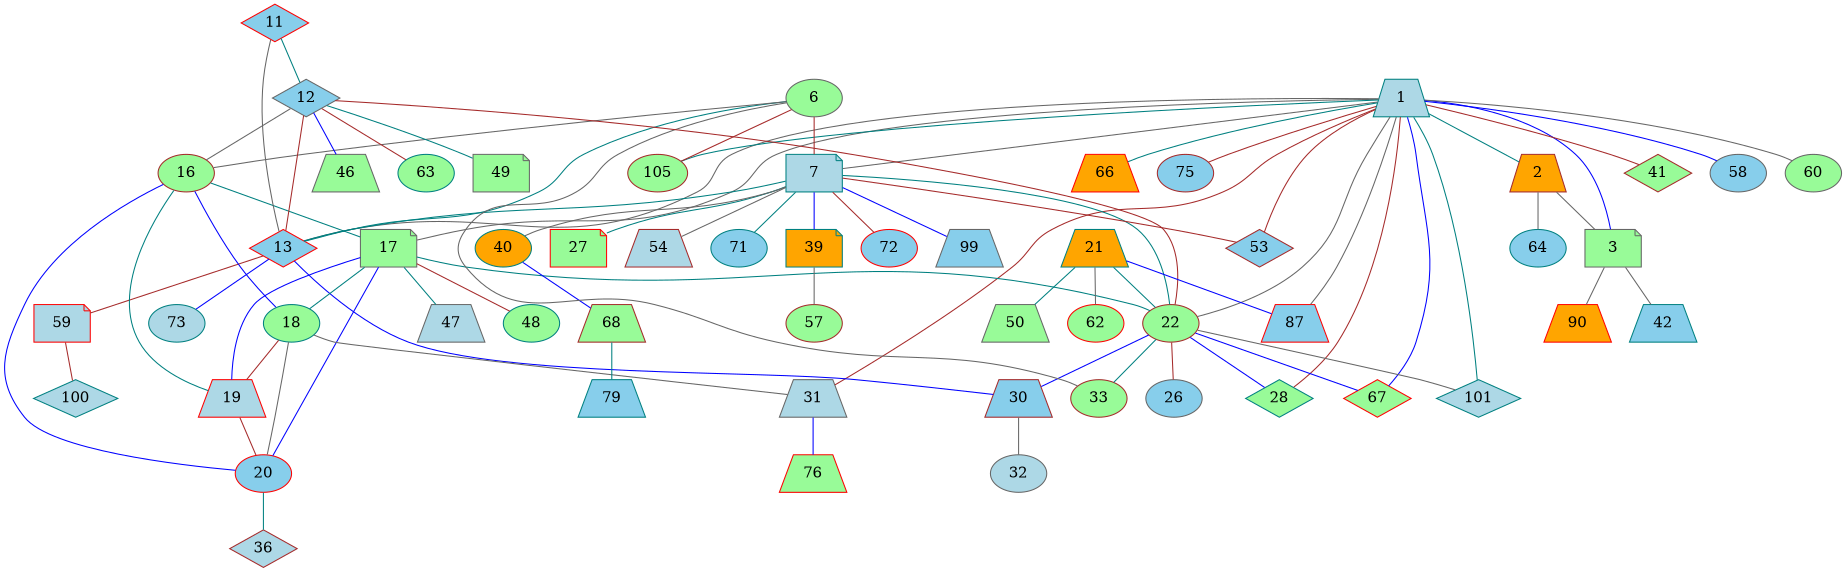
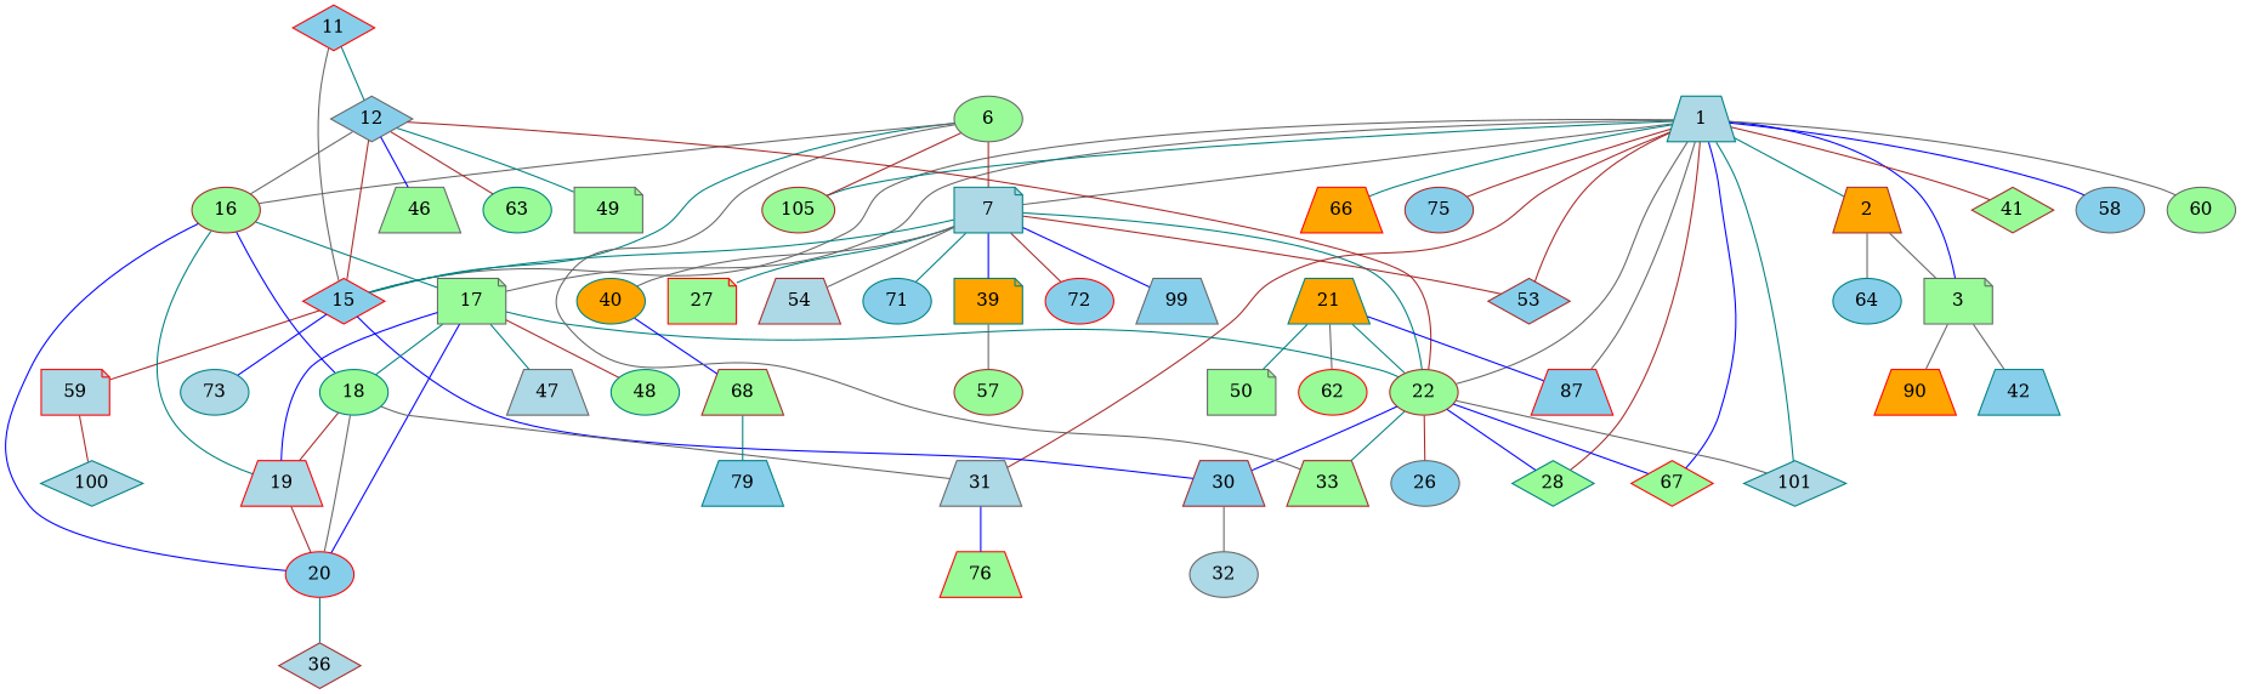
  graph {
    node [color=teal fillcolor=palegreen shape=ellipse style=filled]
    edge [color=gray40]
    1 [fillcolor=lightblue shape=trapezium super="+5+4+51"]
    2 [color=brown fillcolor=orange shape=trapezium super="+92"]
    3 [color=gray40 shape=note]
    7 [fillcolor=lightblue shape=note super="+8+82+96"]
-   13 [color=red fillcolor=skyblue shape=diamond super="+14+104"]
+   13 [color=red fillcolor=skyblue shape=diamond super="+14+104" label=15]
    17 [color=gray40 shape=note super="+29+44"]
    22 [color=brown super="+23"]
    28 [shape=diamond]
    31 [color=gray40 fillcolor=lightblue shape=trapezium super="+35+43+94+56"]
    41 [color=brown shape=diamond]
    53 [color=brown fillcolor=skyblue shape=diamond super="+103"]
    58 [color=gray40 fillcolor=skyblue]
    60 [color=gray40 super="+81"]
    66 [color=red fillcolor=orange shape=trapezium super="+74"]
    67 [color=red shape=diamond super="+107+88"]
    75 [color=brown fillcolor=skyblue]
    87 [color=red fillcolor=skyblue shape=trapezium]
    101 [fillcolor=lightblue shape=diamond]
    105 [color=brown]
    64 [fillcolor=skyblue]
    42 [fillcolor=skyblue shape=trapezium]
    90 [color=red fillcolor=orange shape=trapezium]
    27 [color=red shape=note]
    39 [fillcolor=orange shape=note]
    40 [fillcolor=orange super="+98"]
    54 [color=brown fillcolor=lightblue shape=trapezium]
    71 [fillcolor=skyblue]
    72 [color=red fillcolor=skyblue]
    99 [color=gray40 fillcolor=skyblue shape=trapezium]
    30 [color=brown fillcolor=skyblue shape=trapezium super="+55+34+80"]
    59 [color=red fillcolor=lightblue shape=note]
    73 [fillcolor=lightblue]
    18
    19 [color=red fillcolor=lightblue shape=trapezium super="+109+111+95"]
    20 [color=red fillcolor=skyblue]
    47 [color=gray40 fillcolor=lightblue shape=trapezium]
    48
-   33 [color=brown]
+   33 [color=brown shape=trapezium]
    26 [color=gray40 fillcolor=skyblue super="+91"]
    76 [color=red shape=trapezium]
    6 [color=gray40 super="+9"]
    16 [color=brown super="+61"]
    57 [color=brown]
    68 [color=brown shape=trapezium]
    12 [color=gray40 fillcolor=skyblue shape=diamond super="+52+15"]
    46 [color=gray40 shape=trapezium super="+70"]
    49 [color=gray40 shape=note]
    63 [super="+102"]
    11 [color=red fillcolor=skyblue shape=diamond]
    32 [color=gray40 fillcolor=lightblue]
    100 [fillcolor=lightblue shape=diamond]
    36 [color=brown fillcolor=lightblue shape=diamond]
    21 [fillcolor=orange shape=trapezium]
-   50 [color=gray40 shape=trapezium]
+   50 [color=gray40 shape=note]
    62 [color=red]
    79 [fillcolor=skyblue shape=trapezium]
    1 -- 2 [color=teal weight=3]
    1 -- 3 [color=blue weight=3]
    1 -- 7 [weight=2]
    1 -- 13
    1 -- 17
    1 -- 22
    1 -- 28 [color=brown]
    1 -- 31 [color=brown]
    1 -- 41 [color=brown]
    1 -- 53 [color=brown]
    1 -- 58 [color=blue]
    1 -- 60
    1 -- 66 [color=teal]
    1 -- 67 [color=blue]
    1 -- 75 [color=brown]
    1 -- 87
    1 -- 101 [color=teal]
    1 -- 105 [color=teal]
    2 -- 3
    2 -- 64
    3 -- 42
    3 -- 90
    7 -- 13 [color=teal]
    7 -- 22 [color=teal]
    7 -- 53 [color=brown]
    7 -- 27 [color=teal]
    7 -- 39 [color=blue]
    7 -- 40
    7 -- 54
    7 -- 71 [color=teal]
    7 -- 72 [color=brown]
    7 -- 99 [color=blue]
    13 -- 30 [color=blue]
    13 -- 59 [color=brown]
    13 -- 73 [color=blue]
    17 -- 22 [color=teal]
    17 -- 18 [color=teal]
    17 -- 19 [color=blue]
    17 -- 20 [color=blue]
    17 -- 47 [color=teal]
    17 -- 48 [color=brown]
    22 -- 28 [color=blue]
    22 -- 67 [color=blue]
    22 -- 101
    22 -- 30 [color=blue weight=2]
    22 -- 33 [color=teal]
    22 -- 26 [color=brown]
    31 -- 76 [color=blue]
    39 -- 57
    40 -- 68 [color=blue]
    30 -- 32
    59 -- 100 [color=brown]
    18 -- 31
    18 -- 19 [color=brown]
    18 -- 20
    19 -- 20 [color=brown]
    20 -- 36 [color=teal]
    6 -- 7 [color=brown weight=6]
    6 -- 13 [color=teal]
    6 -- 105 [color=brown]
    6 -- 33
    6 -- 16
    16 -- 17 [color=teal]
    16 -- 18 [color=blue]
    16 -- 19 [color=teal]
    16 -- 20 [color=blue]
    68 -- 79 [color=teal]
    12 -- 13 [color=brown weight=4]
    12 -- 22 [color=brown]
    12 -- 16
    12 -- 46 [color=blue]
    12 -- 49 [color=teal]
    12 -- 63 [color=brown]
    11 -- 13 [weight=2]
    11 -- 12 [color=teal weight=2]
    21 -- 22 [color=teal weight=4]
    21 -- 87 [color=blue]
    21 -- 50 [color=teal]
    21 -- 62
  }
